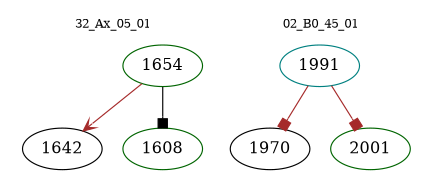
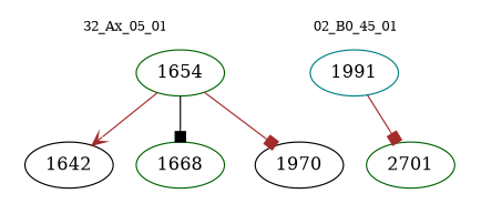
  digraph {
    node [color=darkgreen]
    edge [arrowhead=box color=brown]
    n1 [label=1654]
    n2 [color=black label=1642]
-   n3 [label=1608]
+   n3 [label=1668]
    n4 [color=teal label=1991]
    n5 [color=black label=1970]
-   n6 [label=2001]
+   n6 [label=2701]
    subgraph cluster_1 {
      color=white
      fontsize=10
      label="32_Ax_05_01"
      n1
      n2
      n3
    }
    subgraph cluster_2 {
      color=white
      fontsize=10
      label="02_B0_45_01"
      n4
      n5
      n6
    }
    n1 -> n2 [arrowhead=vee]
    n1 -> n3 [color=black]
-   n4 -> n5
+   n1 -> n5
    n4 -> n6
  }
